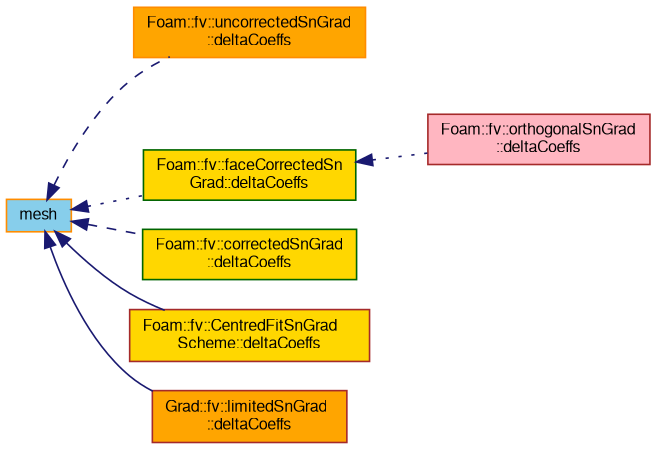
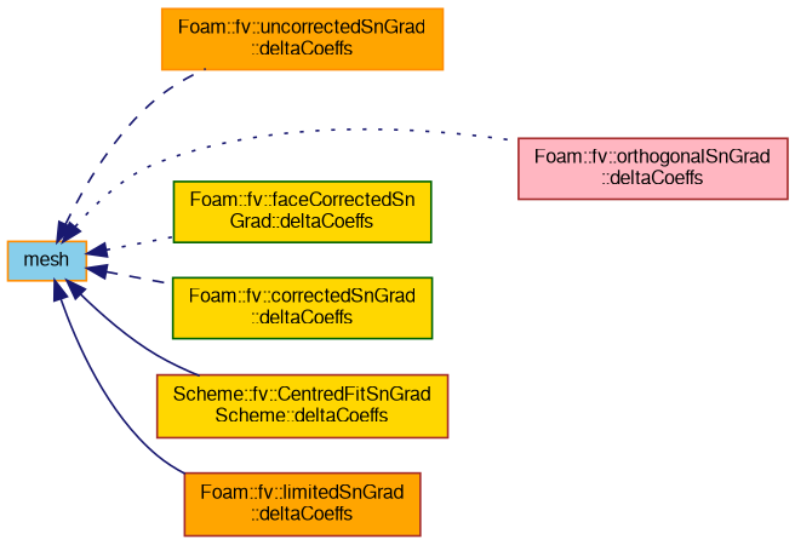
  digraph {
    rankdir=LR
    node [color=brown fillcolor=gold fontname=FreeSans fontsize=10 shape=record style=filled]
    edge [color=midnightblue dir=back fontname=FreeSans fontsize=10 labelfontname=FreeSans labelfontsize=10 style=dashed]
    n1 [color=darkorange fillcolor=skyblue fontcolor=black height=0.2 label=mesh width=0.4]
    n2 [color=darkorange fillcolor=orange height=0.2 label="Foam::fv::uncorrectedSnGrad\l::deltaCoeffs" width=0.4]
    n3 [fillcolor=lightpink height=0.2 label="Foam::fv::orthogonalSnGrad\l::deltaCoeffs" width=0.4]
    n4 [color=darkgreen height=0.2 label="Foam::fv::faceCorrectedSn\lGrad::deltaCoeffs" width=0.4]
    n5 [color=darkgreen height=0.2 label="Foam::fv::correctedSnGrad\l::deltaCoeffs" width=0.4]
-   n6 [height=0.2 label="Foam::fv::CentredFitSnGrad\lScheme::deltaCoeffs" width=0.4]
-   n7 [fillcolor=orange height=0.2 label="Grad::fv::limitedSnGrad\l::deltaCoeffs" width=0.4]
+   n6 [height=0.2 label="Scheme::fv::CentredFitSnGrad\lScheme::deltaCoeffs" width=0.4]
+   n7 [fillcolor=orange height=0.2 label="Foam::fv::limitedSnGrad\l::deltaCoeffs" width=0.4]
    n1 -> n2
-   n4 -> n3 [style=dotted]
+   n1 -> n3 [style=dotted]
    n1 -> n4 [style=dotted]
    n1 -> n5
    n1 -> n6 [style=solid]
    n1 -> n7 [style=solid]
  }
